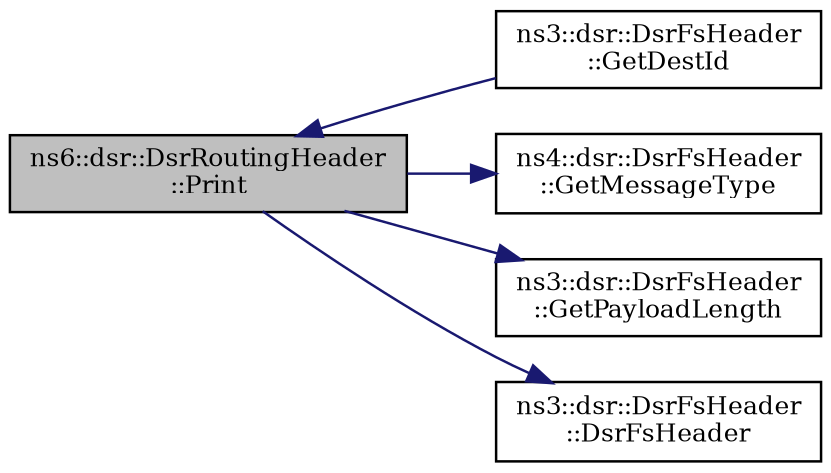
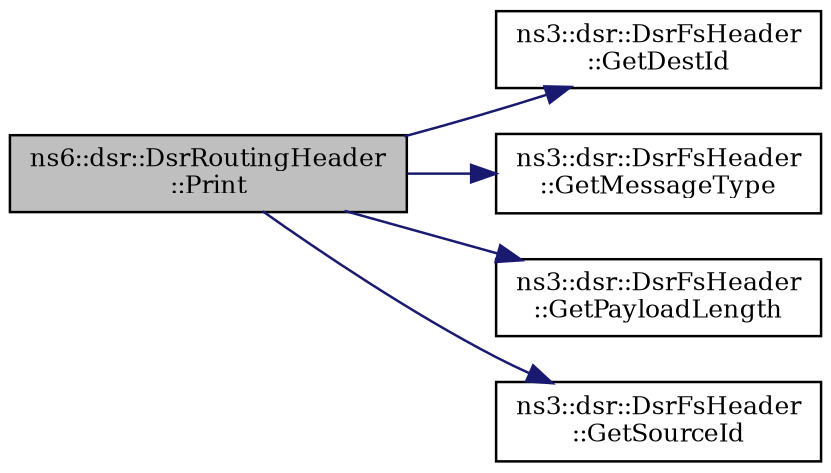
  digraph {
    fontname="DejaVu Serif"
    rankdir=LR
    node [color=black fillcolor=white fontname="DejaVu Serif" fontsize=10 shape=record style=filled]
    edge [color=midnightblue fontname="DejaVu Serif" fontsize=10 labelfontname=Helvetica labelfontsize=10 style=solid]
    n1 [fillcolor=grey75 fontcolor=black height=0.2 label="ns6::dsr::DsrRoutingHeader\l::Print" width=0.4]
    n2 [height=0.2 label="ns3::dsr::DsrFsHeader\l::GetDestId" width=0.4]
-   n3 [height=0.2 label="ns4::dsr::DsrFsHeader\l::GetMessageType" width=0.4]
+   n3 [height=0.2 label="ns3::dsr::DsrFsHeader\l::GetMessageType" width=0.4]
    n4 [height=0.2 label="ns3::dsr::DsrFsHeader\l::GetPayloadLength" width=0.4]
-   n5 [height=0.2 label="ns3::dsr::DsrFsHeader\l::DsrFsHeader" width=0.4]
-   n2 -> n1
+   n5 [height=0.2 label="ns3::dsr::DsrFsHeader\l::GetSourceId" width=0.4]
+   n1 -> n2
    n1 -> n3
    n1 -> n4
    n1 -> n5
  }
